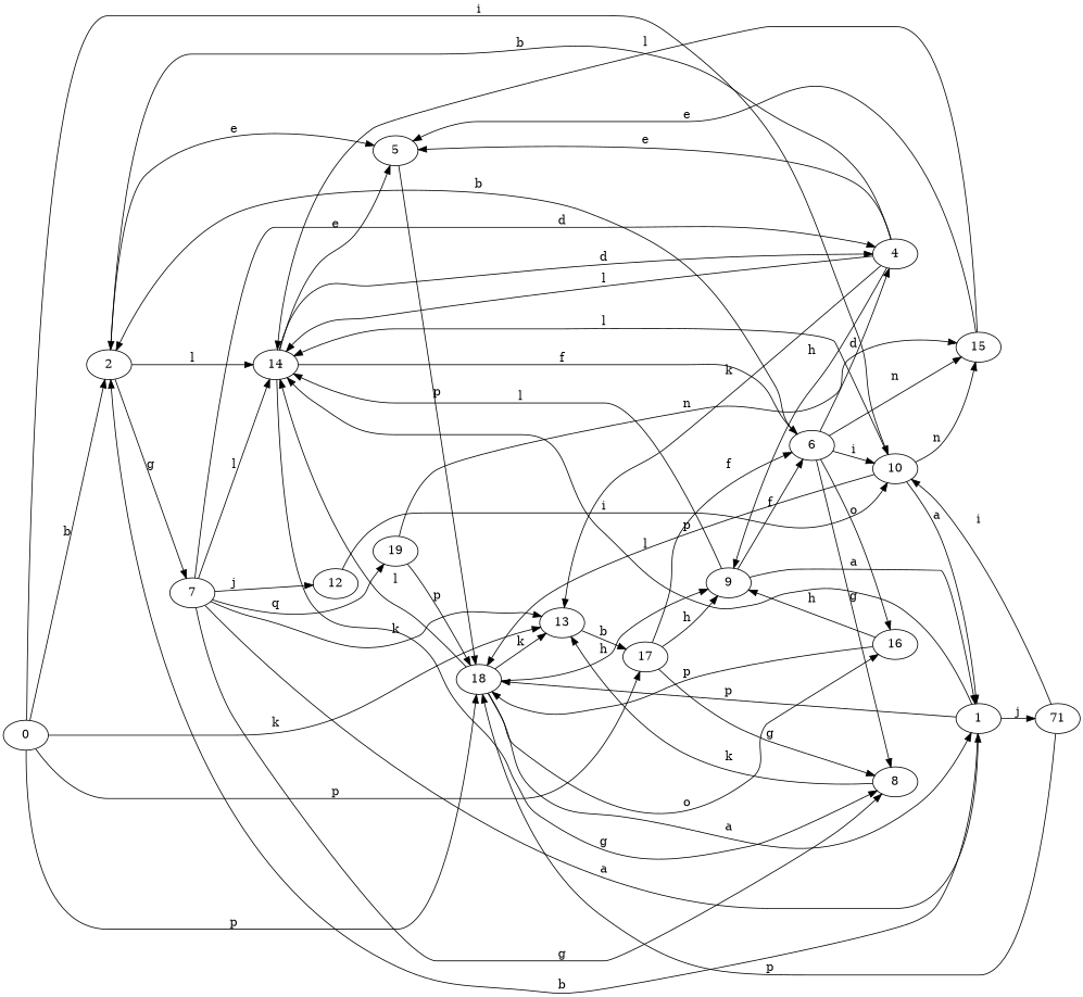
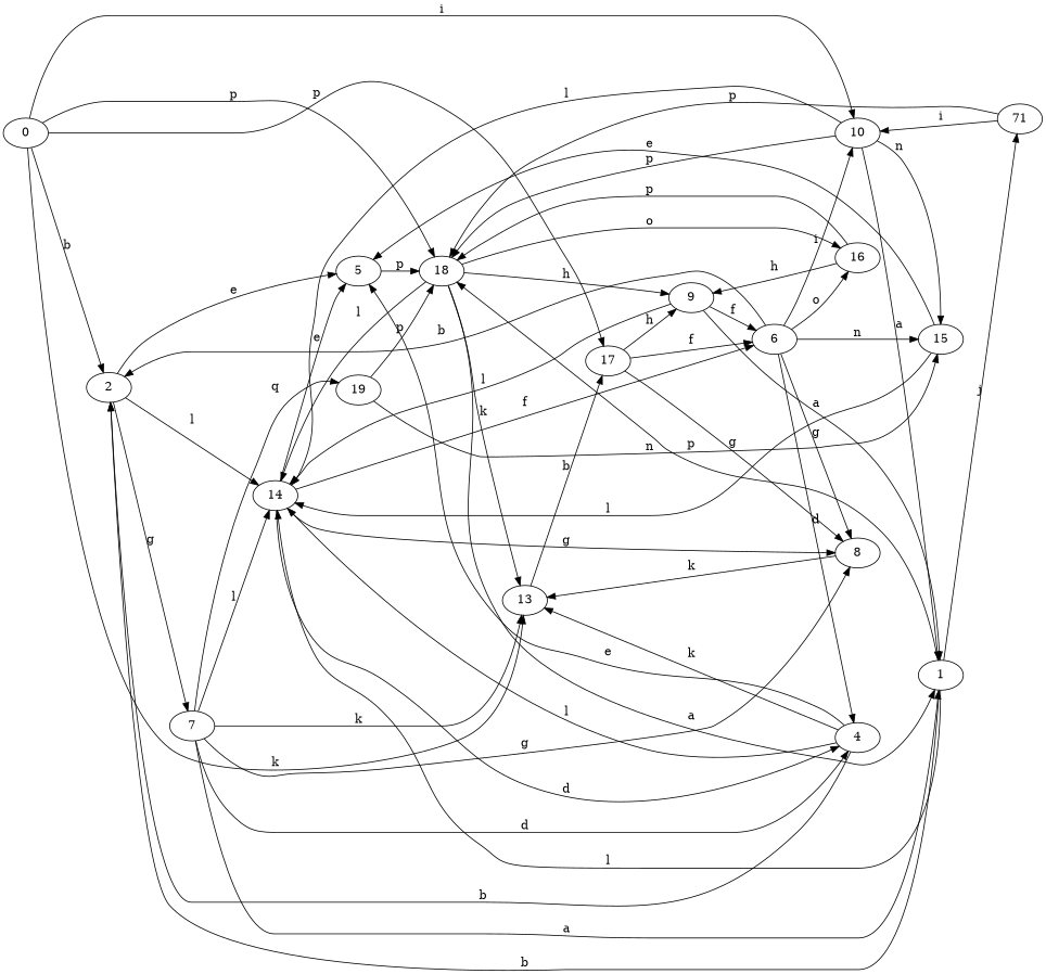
  strict digraph {
    rankdir=LR
    0
    2
    10
    13
    17
    18
    14
    5
    7
    1
    15
    9
    6
    8
    16
    n16 [label=71]
    4
-   12
    19
    0 -> 2 [label=b]
    0 -> 10 [label=i]
    0 -> 13 [label=k]
    0 -> 17 [label=p]
    0 -> 18 [label=p]
    2 -> 14 [label=l]
    2 -> 5 [label=e]
    2 -> 7 [label=g]
    10 -> 18 [label=p]
    10 -> 14 [label=l]
    10 -> 1 [label=a]
    10 -> 15 [label=n]
    13 -> 17 [label=b]
    17 -> 9 [label=h]
    17 -> 6 [label=f]
    17 -> 8 [label=g]
    18 -> 13 [label=k]
    18 -> 14 [label=l]
    18 -> 1 [label=a]
    18 -> 9 [label=h]
    18 -> 16 [label=o]
    14 -> 5 [label=e]
    14 -> 6 [label=f]
    14 -> 8 [label=g]
    14 -> 4 [label=d]
    5 -> 18 [label=p]
    7 -> 13 [label=k]
    7 -> 14 [label=l]
    7 -> 1 [label=a]
    7 -> 8 [label=g]
    7 -> 4 [label=d]
-   7 -> 12 [label=j]
    7 -> 19 [label=q]
    1 -> 2 [label=b]
    1 -> 18 [label=p]
    1 -> 14 [label=l]
    1 -> n16 [label=j]
    15 -> 14 [label=l]
    15 -> 5 [label=e]
    9 -> 14 [label=l]
    9 -> 1 [label=a]
    9 -> 6 [label=f]
    6 -> 2 [label=b]
    6 -> 10 [label=i]
    6 -> 15 [label=n]
    6 -> 8 [label=g]
    6 -> 16 [label=o]
    6 -> 4 [label=d]
    8 -> 13 [label=k]
    16 -> 18 [label=p]
    16 -> 9 [label=h]
    n16 -> 10 [label=i]
    n16 -> 18 [label=p]
    4 -> 2 [label=b]
    4 -> 13 [label=k]
    4 -> 14 [label=l]
    4 -> 5 [label=e]
-   4 -> 9 [label=h]
-   12 -> 10 [label=i]
    19 -> 18 [label=p]
    19 -> 15 [label=n]
  }
